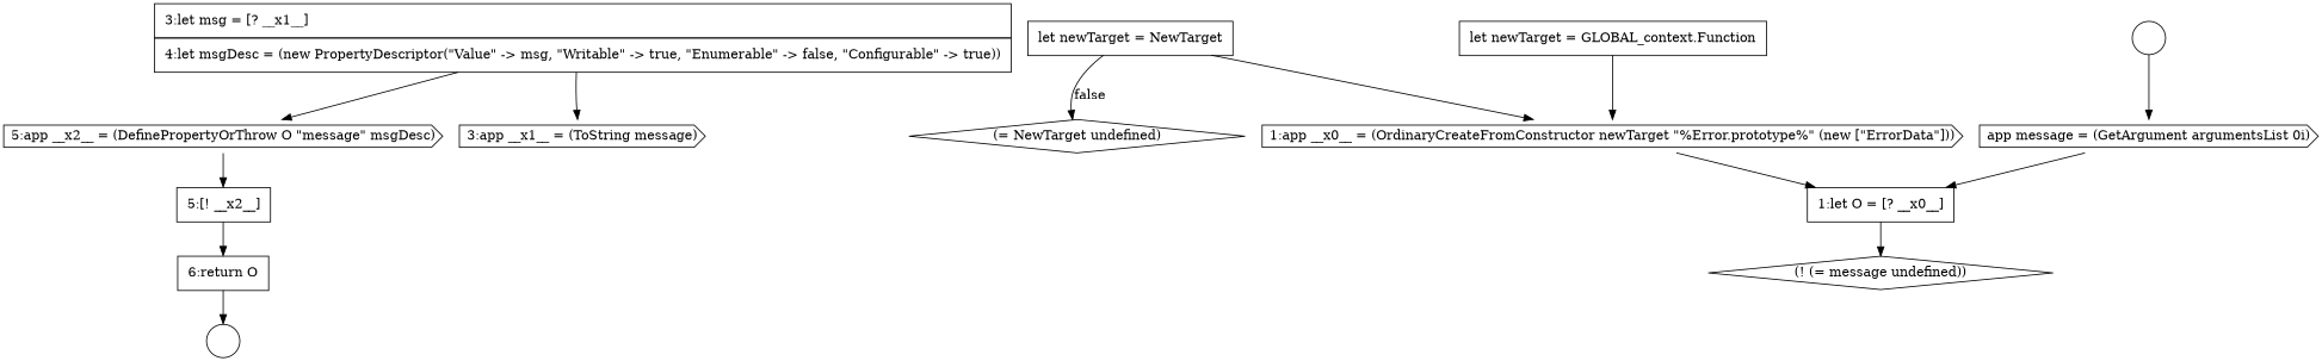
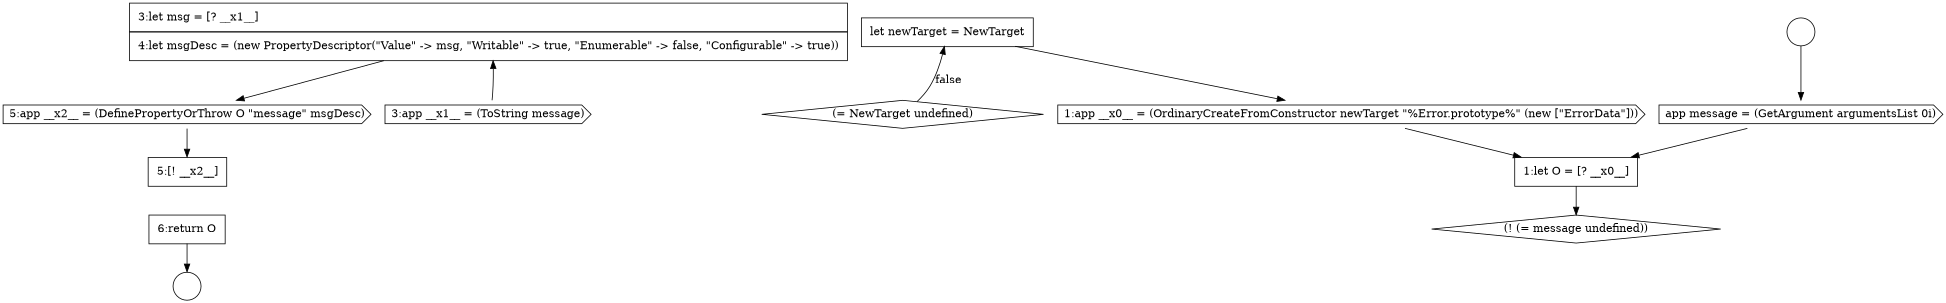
  digraph {
    node [color=black fillcolor=white shape=none style=filled]
    edge [color=black]
    n1 [label=" " shape=circle]
    n2 [label=<<font color="black">5:app __x2__ = (DefinePropertyOrThrow O &quot;message&quot; msgDesc)</font>> shape=cds]
    n3 [label=<<font color="black">     <table border="0" cellborder="1" cellspacing="0" cellpadding="10">       <tr><td align="left">5:[! __x2__]</td></tr>     </table>   </font>> margin=0]
    n4 [label=<<font color="black">     <table border="0" cellborder="1" cellspacing="0" cellpadding="10">       <tr><td align="left">6:return O</td></tr>     </table>   </font>> margin=0]
    n5 [label=<<font color="black">     <table border="0" cellborder="1" cellspacing="0" cellpadding="10">       <tr><td align="left">let newTarget = NewTarget</td></tr>     </table>   </font>> margin=0]
    n6 [label=<<font color="black">1:app __x0__ = (OrdinaryCreateFromConstructor newTarget &quot;%Error.prototype%&quot; (new [&quot;ErrorData&quot;]))</font>> shape=cds]
    n7 [label=<<font color="black">     <table border="0" cellborder="1" cellspacing="0" cellpadding="10">       <tr><td align="left">1:let O = [? __x0__]</td></tr>     </table>   </font>> margin=0]
    n8 [label=<<font color="black">     <table border="0" cellborder="1" cellspacing="0" cellpadding="10">       <tr><td align="left">3:let msg = [? __x1__]</td></tr>       <tr><td align="left">4:let msgDesc = (new PropertyDescriptor(&quot;Value&quot; -&gt; msg, &quot;Writable&quot; -&gt; true, &quot;Enumerable&quot; -&gt; false, &quot;Configurable&quot; -&gt; true))</td></tr>     </table>   </font>> margin=0]
    n9 [label=" " shape=circle]
    n10 [label=<<font color="black">app message = (GetArgument argumentsList 0i)</font>> shape=cds]
-   n11 [label=<<font color="black">     <table border="0" cellborder="1" cellspacing="0" cellpadding="10">       <tr><td align="left">let newTarget = GLOBAL_context.Function</td></tr>     </table>   </font>> margin=0]
    n12 [label=<<font color="black">(! (= message undefined))</font>> shape=diamond]
    n13 [label=<<font color="black">3:app __x1__ = (ToString message)</font>> shape=cds]
    n14 [label=<<font color="black">(= NewTarget undefined)</font>> shape=diamond]
    n2 -> n3
-   n3 -> n4
    n4 -> n1
    n5 -> n6
    n6 -> n7
    n7 -> n12
    n8 -> n2
    n9 -> n10
    n10 -> n7
-   n11 -> n6
-   n8 -> n13
-   n5 -> n14 [label=<<font color="black">false</font>>]
+   n13 -> n8
+   n14 -> n5 [label=<<font color="black">false</font>>]
  }
